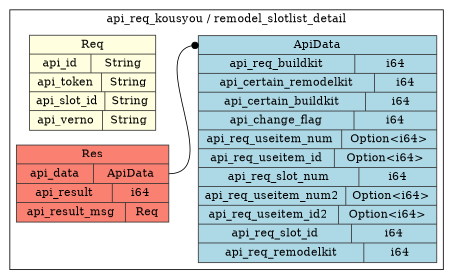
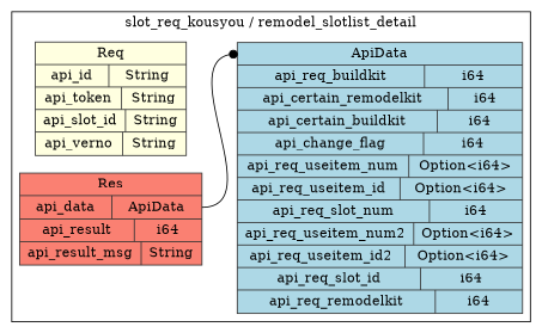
  digraph {
    rankdir=LR
    fontname="DejaVu Serif"
    node [color=gray20 shape=record style="solid,filled" fontname="DejaVu Serif"]
    n1 [label="<ApiData> ApiData  | { api_req_buildkit | <api_req_buildkit> i64 } | { api_certain_remodelkit | <api_certain_remodelkit> i64 } | { api_certain_buildkit | <api_certain_buildkit> i64 } | { api_change_flag | <api_change_flag> i64 } | { api_req_useitem_num | <api_req_useitem_num> Option\<i64\> } | { api_req_useitem_id | <api_req_useitem_id> Option\<i64\> } | { api_req_slot_num | <api_req_slot_num> i64 } | { api_req_useitem_num2 | <api_req_useitem_num2> Option\<i64\> } | { api_req_useitem_id2 | <api_req_useitem_id2> Option\<i64\> } | { api_req_slot_id | <api_req_slot_id> i64 } | { api_req_remodelkit | <api_req_remodelkit> i64 }" fillcolor=lightblue]
    n2 [label="<Req> Req  | { api_id | <api_id> String } | { api_token | <api_token> String } | { api_slot_id | <api_slot_id> String } | { api_verno | <api_verno> String }" fillcolor=lightyellow]
-   n3 [label="<Res> Res  | { api_data | <api_data> ApiData } | { api_result | <api_result> i64 } | { api_result_msg | <api_result_msg> Req }" fillcolor=salmon]
+   n3 [label="<Res> Res  | { api_data | <api_data> ApiData } | { api_result | <api_result> i64 } | { api_result_msg | <api_result_msg> String }" fillcolor=salmon]
    subgraph cluster_1 {
-     label="api_req_kousyou / remodel_slotlist_detail"
+     label="slot_req_kousyou / remodel_slotlist_detail"
      n1
      n2
      n3
    }
    n3 -> n1 [headport="ApiData:w" tailport="api_data:e" arrowhead=dot fontname="DejaVu Serif"]
  }
